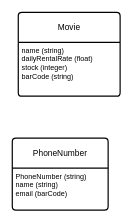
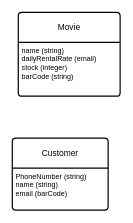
  <mxCell id="0" />
  <mxCell id="1" parent="0" />
  <mxCell id="2" value="Movie" style="swimlane;childLayout=stackLayout;horizontal=1;startSize=50;horizontalStack=0;rounded=1;fontSize=14;fontStyle=0;strokeWidth=2;resizeParent=0;resizeLast=1;shadow=0;dashed=0;align=center;arcSize=4;whiteSpace=wrap;html=1;" vertex="1" parent="1"><mxGeometry x="30" y="20" width="170" height="140" as="geometry" /></mxCell>
- <mxCell id="3" value="name (string)&lt;br&gt;dailyRentalRate (float)&lt;br&gt;stock (integer)&lt;br&gt;barCode (string)" style="align=left;strokeColor=none;fillColor=none;spacingLeft=4;fontSize=12;verticalAlign=top;resizable=0;rotatable=0;part=1;html=1;" vertex="1" parent="2"><mxGeometry y="50" width="170" height="90" as="geometry" /></mxCell>
- <mxCell id="4" value="PhoneNumber" style="swimlane;childLayout=stackLayout;horizontal=1;startSize=50;horizontalStack=0;rounded=1;fontSize=14;fontStyle=0;strokeWidth=2;resizeParent=0;resizeLast=1;shadow=0;dashed=0;align=center;arcSize=4;whiteSpace=wrap;html=1;" vertex="1" parent="1"><mxGeometry x="20" y="230" width="160" height="120" as="geometry" /></mxCell>
+ <mxCell id="3" value="name (string)&lt;br&gt;dailyRentalRate (email)&lt;br&gt;stock (integer)&lt;br&gt;barCode (string)" style="align=left;strokeColor=none;fillColor=none;spacingLeft=4;fontSize=12;verticalAlign=top;resizable=0;rotatable=0;part=1;html=1;" vertex="1" parent="2"><mxGeometry y="50" width="170" height="90" as="geometry" /></mxCell>
+ <mxCell id="4" value="Customer" style="swimlane;childLayout=stackLayout;horizontal=1;startSize=50;horizontalStack=0;rounded=1;fontSize=14;fontStyle=0;strokeWidth=2;resizeParent=0;resizeLast=1;shadow=0;dashed=0;align=center;arcSize=4;whiteSpace=wrap;html=1;" vertex="1" parent="1"><mxGeometry x="20" y="230" width="160" height="120" as="geometry" /></mxCell>
  <mxCell id="5" value="PhoneNumber (string)&lt;br&gt;name (string)&lt;br&gt;email (barCode)&lt;br&gt;" style="align=left;strokeColor=none;fillColor=none;spacingLeft=4;fontSize=12;verticalAlign=top;resizable=0;rotatable=0;part=1;html=1;" vertex="1" parent="4"><mxGeometry y="50" width="160" height="70" as="geometry" /></mxCell>
